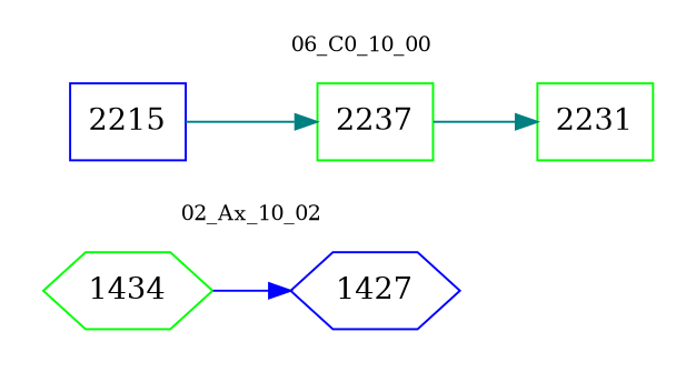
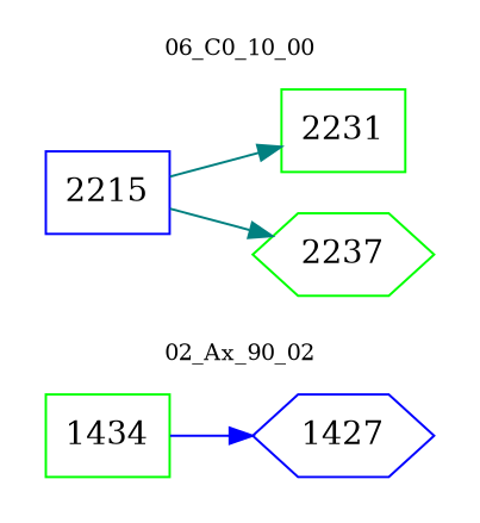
  digraph {
    rankdir=LR
    node [color=green shape=hexagon]
    edge [color=teal]
-   n1 [label=1434]
+   n1 [label=1434 shape=box]
    n2 [color=blue label=1427]
-   n3 [label=2237 shape=box]
+   n3 [label=2237]
    n4 [color=blue label=2215 shape=box]
    n5 [label=2231 shape=box]
    subgraph cluster_1 {
      color=white
      fontsize=10
-     label="02_Ax_10_02"
+     label="02_Ax_90_02"
      n1
      n2
    }
    subgraph cluster_2 {
      color=white
      fontsize=10
      label="06_C0_10_00"
      n3
      n4
      n5
    }
    n1 -> n2 [color=blue]
    n4 -> n3
-   n3 -> n5
+   n4 -> n5
  }
